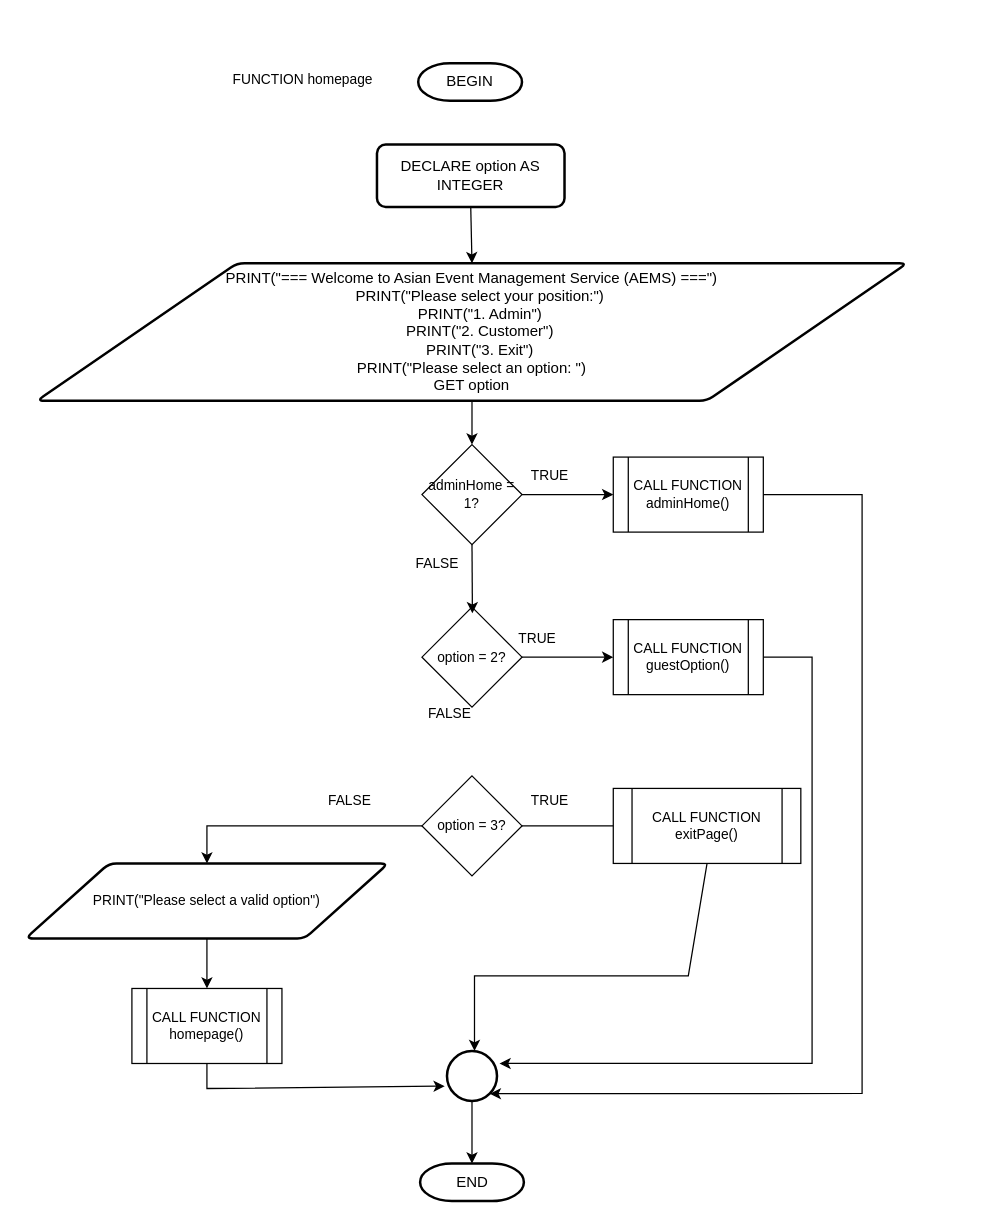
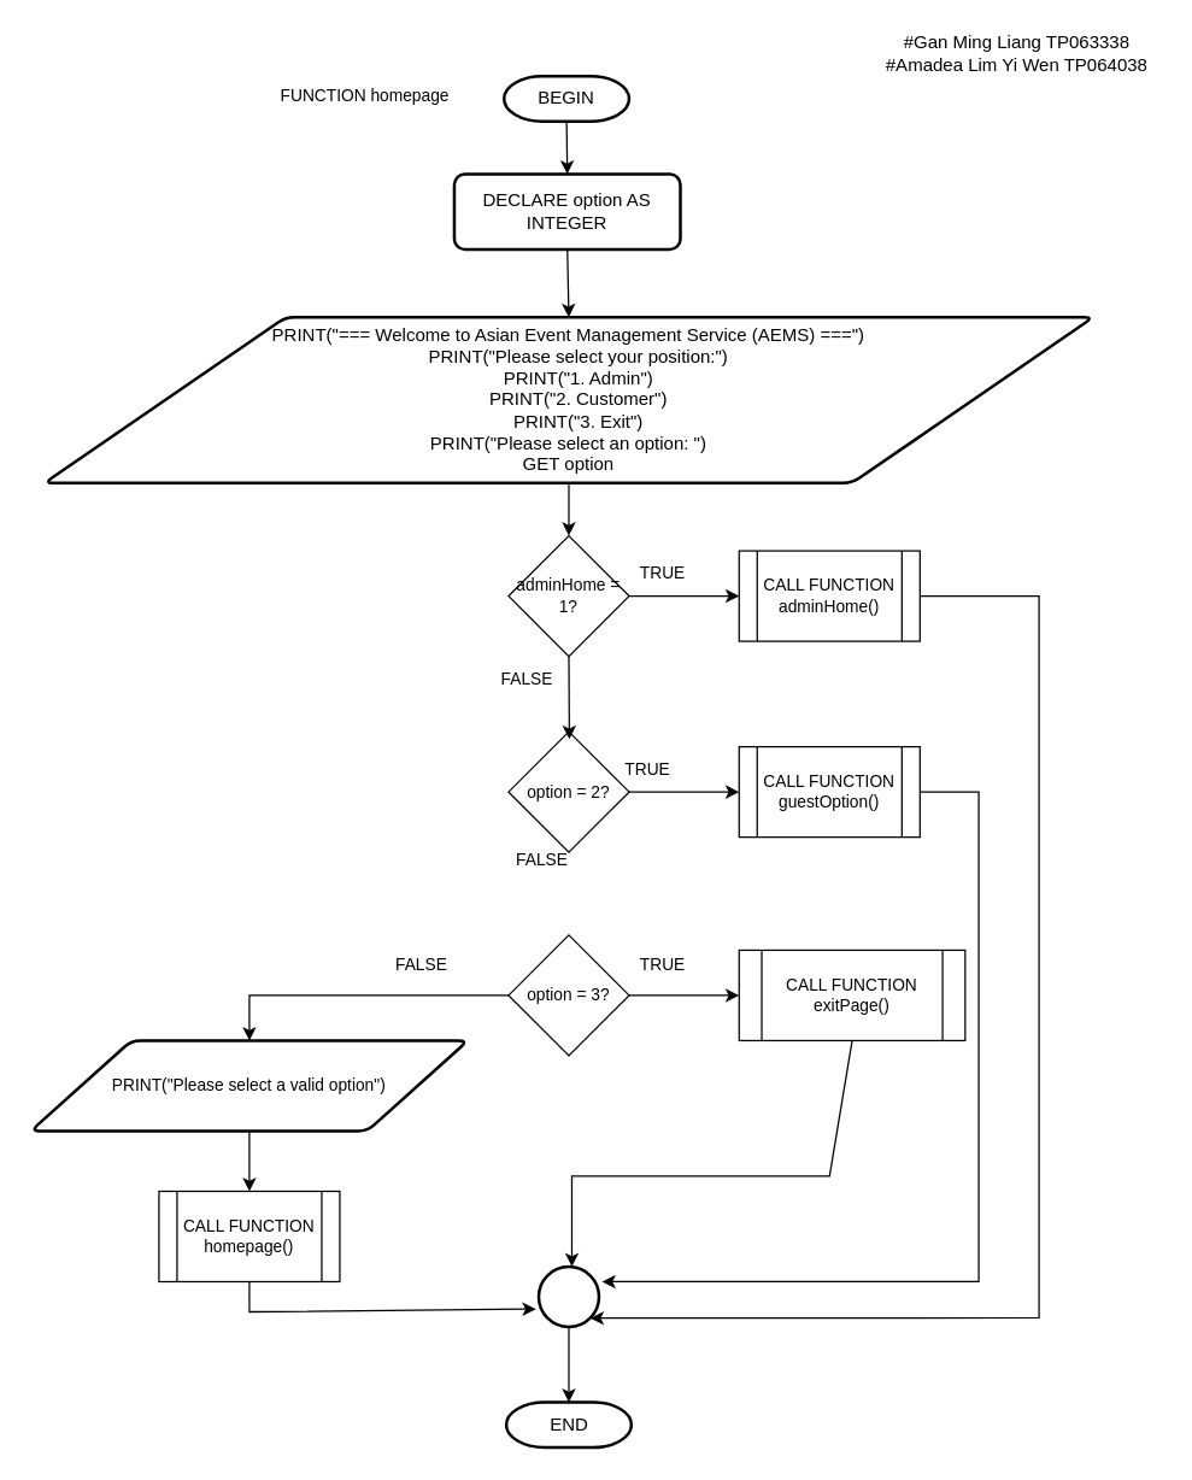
  <mxCell id="0" />
  <mxCell id="1" parent="0" />
  <mxCell id="2" value="BEGIN" style="strokeWidth=2;html=1;shape=mxgraph.flowchart.terminator;whiteSpace=wrap;" parent="1" vertex="1"><mxGeometry x="334" y="50" width="83" height="30" as="geometry" /></mxCell>
+ <mxCell id="3" value="" style="endArrow=classic;html=1;rounded=0;exitX=0.5;exitY=1;exitDx=0;exitDy=0;exitPerimeter=0;entryX=0.5;entryY=0;entryDx=0;entryDy=0;" parent="1" source="2" target="4" edge="1"><mxGeometry width="50" height="50" relative="1" as="geometry"><mxPoint x="302" y="130" as="sourcePoint" /><mxPoint x="332" y="140" as="targetPoint" /></mxGeometry></mxCell>
  <mxCell id="4" value="DECLARE option AS INTEGER" style="rounded=1;whiteSpace=wrap;html=1;absoluteArcSize=1;arcSize=14;strokeWidth=2;" parent="1" vertex="1"><mxGeometry x="301" y="115" width="150" height="50" as="geometry" /></mxCell>
  <mxCell id="5" value="&lt;div&gt;PRINT(&quot;=== Welcome to Asian Event Management Service (AEMS) ===&quot;)&lt;/div&gt;&lt;div&gt;&amp;nbsp; &amp;nbsp; PRINT(&quot;Please select your position:&quot;)&lt;/div&gt;&lt;div&gt;&amp;nbsp; &amp;nbsp; PRINT(&quot;1. Admin&quot;)&lt;/div&gt;&lt;div&gt;&amp;nbsp; &amp;nbsp; PRINT(&quot;2. Customer&quot;)&lt;/div&gt;&lt;div&gt;&amp;nbsp; &amp;nbsp; PRINT(&quot;3. Exit&quot;)&lt;/div&gt;&lt;div&gt;&lt;span style=&quot;&quot;&gt;&#09;&lt;/span&gt;PRINT(&quot;Please select an option: &quot;)&lt;/div&gt;&lt;div&gt;&lt;span style=&quot;&quot;&gt;&#09;&lt;/span&gt;GET option&lt;/div&gt;" style="shape=parallelogram;html=1;strokeWidth=2;perimeter=parallelogramPerimeter;whiteSpace=wrap;rounded=1;arcSize=12;size=0.23;" parent="1" vertex="1"><mxGeometry x="29" y="210" width="696" height="110" as="geometry" /></mxCell>
  <mxCell id="6" value="" style="endArrow=classic;html=1;rounded=0;exitX=0.5;exitY=1;exitDx=0;exitDy=0;entryX=0.5;entryY=0;entryDx=0;entryDy=0;" parent="1" source="4" target="5" edge="1"><mxGeometry width="50" height="50" relative="1" as="geometry"><mxPoint x="386" y="80" as="sourcePoint" /><mxPoint x="386" y="125" as="targetPoint" /></mxGeometry></mxCell>
  <mxCell id="7" value="adminHome = 1?" style="rhombus;whiteSpace=wrap;html=1;fontSize=11;" parent="1" vertex="1"><mxGeometry x="337" y="355" width="80" height="80" as="geometry" /></mxCell>
  <mxCell id="8" value="CALL FUNCTION adminHome()" style="shape=process;whiteSpace=wrap;html=1;backgroundOutline=1;fontSize=11;" parent="1" vertex="1"><mxGeometry x="490" y="365" width="120" height="60" as="geometry" /></mxCell>
  <mxCell id="9" value="option = 2?" style="rhombus;whiteSpace=wrap;html=1;fontSize=11;" parent="1" vertex="1"><mxGeometry x="337" y="485" width="80" height="80" as="geometry" /></mxCell>
  <mxCell id="10" value="option = 3?" style="rhombus;whiteSpace=wrap;html=1;fontSize=11;" parent="1" vertex="1"><mxGeometry x="337" y="620" width="80" height="80" as="geometry" /></mxCell>
  <mxCell id="11" value="CALL FUNCTION guestOption()" style="shape=process;whiteSpace=wrap;html=1;backgroundOutline=1;fontSize=11;" parent="1" vertex="1"><mxGeometry x="490" y="495" width="120" height="60" as="geometry" /></mxCell>
  <mxCell id="12" value="CALL FUNCTION exitPage()" style="shape=process;whiteSpace=wrap;html=1;backgroundOutline=1;fontSize=11;" parent="1" vertex="1"><mxGeometry x="490" y="630" width="150" height="60" as="geometry" /></mxCell>
  <mxCell id="13" value="CALL FUNCTION homepage()" style="shape=process;whiteSpace=wrap;html=1;backgroundOutline=1;fontSize=11;" parent="1" vertex="1"><mxGeometry x="105" y="790" width="120" height="60" as="geometry" /></mxCell>
  <mxCell id="14" value="PRINT(&quot;Please select a valid option&quot;)" style="shape=parallelogram;html=1;strokeWidth=2;perimeter=parallelogramPerimeter;whiteSpace=wrap;rounded=1;arcSize=12;size=0.23;fontSize=11;" parent="1" vertex="1"><mxGeometry x="20" y="690" width="290" height="60" as="geometry" /></mxCell>
  <mxCell id="15" value="" style="endArrow=classic;html=1;rounded=0;entryX=0;entryY=0.5;entryDx=0;entryDy=0;" parent="1" source="7" target="8" edge="1"><mxGeometry width="50" height="50" relative="1" as="geometry"><mxPoint x="386" y="175" as="sourcePoint" /><mxPoint x="387" y="220" as="targetPoint" /></mxGeometry></mxCell>
  <mxCell id="16" value="" style="endArrow=classic;html=1;rounded=0;exitX=0.5;exitY=1;exitDx=0;exitDy=0;entryX=0.5;entryY=0;entryDx=0;entryDy=0;" parent="1" source="7" edge="1"><mxGeometry width="50" height="50" relative="1" as="geometry"><mxPoint x="376.33" y="445" as="sourcePoint" /><mxPoint x="377.33" y="490" as="targetPoint" /></mxGeometry></mxCell>
  <mxCell id="17" value="" style="endArrow=classic;html=1;rounded=0;exitX=0.5;exitY=1;exitDx=0;exitDy=0;" parent="1" source="5" target="7" edge="1"><mxGeometry width="50" height="50" relative="1" as="geometry"><mxPoint x="416" y="205" as="sourcePoint" /><mxPoint x="417" y="250" as="targetPoint" /></mxGeometry></mxCell>
- <mxCell id="18" value="" style="endArrow=none;html=1;rounded=0;entryX=0;entryY=0.5;entryDx=0;entryDy=0;exitX=1;exitY=0.5;exitDx=0;exitDy=0;" parent="1" source="10" target="12" edge="1"><mxGeometry width="50" height="50" relative="1" as="geometry"><mxPoint x="427" y="405" as="sourcePoint" /><mxPoint x="500" y="405" as="targetPoint" /></mxGeometry></mxCell>
+ <mxCell id="18" value="" style="endArrow=classic;html=1;rounded=0;entryX=0;entryY=0.5;entryDx=0;entryDy=0;exitX=1;exitY=0.5;exitDx=0;exitDy=0;" parent="1" source="10" target="12" edge="1"><mxGeometry width="50" height="50" relative="1" as="geometry"><mxPoint x="427" y="405" as="sourcePoint" /><mxPoint x="500" y="405" as="targetPoint" /></mxGeometry></mxCell>
  <mxCell id="19" value="" style="endArrow=classic;html=1;rounded=0;entryX=0;entryY=0.5;entryDx=0;entryDy=0;exitX=1;exitY=0.5;exitDx=0;exitDy=0;" parent="1" source="9" target="11" edge="1"><mxGeometry width="50" height="50" relative="1" as="geometry"><mxPoint x="437" y="415" as="sourcePoint" /><mxPoint x="510" y="415" as="targetPoint" /></mxGeometry></mxCell>
  <mxCell id="20" value="" style="endArrow=classic;html=1;rounded=0;entryX=0.5;entryY=0;entryDx=0;entryDy=0;exitX=0.5;exitY=1;exitDx=0;exitDy=0;" parent="1" source="14" target="13" edge="1"><mxGeometry width="50" height="50" relative="1" as="geometry"><mxPoint x="447" y="425" as="sourcePoint" /><mxPoint x="520" y="425" as="targetPoint" /></mxGeometry></mxCell>
  <mxCell id="21" value="" style="endArrow=classic;html=1;rounded=0;exitX=0;exitY=0.5;exitDx=0;exitDy=0;entryX=0.5;entryY=0;entryDx=0;entryDy=0;" parent="1" source="10" target="14" edge="1"><mxGeometry width="50" height="50" relative="1" as="geometry"><mxPoint x="457" y="435" as="sourcePoint" /><mxPoint x="530" y="435" as="targetPoint" /><Array as="points"><mxPoint x="165" y="660" /></Array></mxGeometry></mxCell>
  <mxCell id="22" value="" style="strokeWidth=2;html=1;shape=mxgraph.flowchart.start_2;whiteSpace=wrap;fontSize=11;" parent="1" vertex="1"><mxGeometry x="357" y="840" width="40" height="40" as="geometry" /></mxCell>
  <mxCell id="23" value="END" style="strokeWidth=2;html=1;shape=mxgraph.flowchart.terminator;whiteSpace=wrap;" parent="1" vertex="1"><mxGeometry x="335.5" y="930" width="83" height="30" as="geometry" /></mxCell>
  <mxCell id="24" value="" style="endArrow=classic;html=1;rounded=0;entryX=0.5;entryY=0;entryDx=0;entryDy=0;exitX=0.5;exitY=1;exitDx=0;exitDy=0;exitPerimeter=0;entryPerimeter=0;" parent="1" source="22" target="23" edge="1"><mxGeometry width="50" height="50" relative="1" as="geometry"><mxPoint x="175" y="760" as="sourcePoint" /><mxPoint x="175" y="800" as="targetPoint" /></mxGeometry></mxCell>
  <mxCell id="25" value="" style="endArrow=classic;html=1;rounded=0;exitX=1;exitY=0.5;exitDx=0;exitDy=0;" parent="1" source="11" edge="1"><mxGeometry width="50" height="50" relative="1" as="geometry"><mxPoint x="185" y="770" as="sourcePoint" /><mxPoint x="399" y="850" as="targetPoint" /><Array as="points"><mxPoint x="649" y="525" /><mxPoint x="649" y="700" /><mxPoint x="649" y="850" /></Array></mxGeometry></mxCell>
  <mxCell id="26" value="" style="endArrow=classic;html=1;rounded=0;entryX=-0.045;entryY=0.703;entryDx=0;entryDy=0;exitX=0.5;exitY=1;exitDx=0;exitDy=0;entryPerimeter=0;" parent="1" source="13" target="22" edge="1"><mxGeometry width="50" height="50" relative="1" as="geometry"><mxPoint x="195" y="780" as="sourcePoint" /><mxPoint x="195" y="820" as="targetPoint" /><Array as="points"><mxPoint x="165" y="870" /></Array></mxGeometry></mxCell>
  <mxCell id="27" value="" style="endArrow=classic;html=1;rounded=0;exitX=0.5;exitY=1;exitDx=0;exitDy=0;" parent="1" source="12" edge="1"><mxGeometry width="50" height="50" relative="1" as="geometry"><mxPoint x="205" y="790" as="sourcePoint" /><mxPoint x="379" y="840" as="targetPoint" /><Array as="points"><mxPoint x="550" y="780" /><mxPoint x="379" y="780" /></Array></mxGeometry></mxCell>
  <mxCell id="28" value="" style="endArrow=classic;html=1;rounded=0;exitX=1;exitY=0.5;exitDx=0;exitDy=0;entryX=0.855;entryY=0.855;entryDx=0;entryDy=0;entryPerimeter=0;" parent="1" source="8" target="22" edge="1"><mxGeometry width="50" height="50" relative="1" as="geometry"><mxPoint x="620" y="535" as="sourcePoint" /><mxPoint x="399" y="860" as="targetPoint" /><Array as="points"><mxPoint x="689" y="395" /><mxPoint x="689" y="620" /><mxPoint x="689" y="874" /></Array></mxGeometry></mxCell>
  <mxCell id="29" value="FUNCTION homepage" style="text;whiteSpace=wrap;html=1;fontSize=11;" parent="1" vertex="1"><mxGeometry x="184" y="50" width="140" height="30" as="geometry" /></mxCell>
  <mxCell id="30" value="TRUE" style="text;html=1;align=center;verticalAlign=middle;resizable=0;points=[];autosize=1;strokeColor=none;fillColor=none;fontSize=11;" parent="1" vertex="1"><mxGeometry x="414" y="370" width="50" height="20" as="geometry" /></mxCell>
  <mxCell id="31" value="TRUE" style="text;html=1;align=center;verticalAlign=middle;resizable=0;points=[];autosize=1;strokeColor=none;fillColor=none;fontSize=11;" parent="1" vertex="1"><mxGeometry x="404" y="500" width="50" height="20" as="geometry" /></mxCell>
  <mxCell id="32" value="TRUE" style="text;html=1;align=center;verticalAlign=middle;resizable=0;points=[];autosize=1;strokeColor=none;fillColor=none;fontSize=11;" parent="1" vertex="1"><mxGeometry x="414" y="630" width="50" height="20" as="geometry" /></mxCell>
  <mxCell id="33" value="FALSE" style="text;html=1;align=center;verticalAlign=middle;resizable=0;points=[];autosize=1;strokeColor=none;fillColor=none;fontSize=11;" parent="1" vertex="1"><mxGeometry x="334" y="560" width="50" height="20" as="geometry" /></mxCell>
  <mxCell id="34" value="FALSE" style="text;html=1;align=center;verticalAlign=middle;resizable=0;points=[];autosize=1;strokeColor=none;fillColor=none;fontSize=11;" parent="1" vertex="1"><mxGeometry x="324" y="440" width="50" height="20" as="geometry" /></mxCell>
  <mxCell id="35" value="FALSE" style="text;html=1;align=center;verticalAlign=middle;resizable=0;points=[];autosize=1;strokeColor=none;fillColor=none;fontSize=11;" parent="1" vertex="1"><mxGeometry x="254" y="630" width="50" height="20" as="geometry" /></mxCell>
+ <mxCell id="36" value="#Gan Ming Liang TP063338&lt;br&gt;#Amadea Lim Yi Wen TP064038" style="text;html=1;align=center;verticalAlign=middle;resizable=0;points=[];autosize=1;strokeColor=none;fillColor=none;" parent="1" vertex="1"><mxGeometry x="579" y="20" width="190" height="30" as="geometry" /></mxCell>
